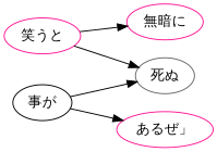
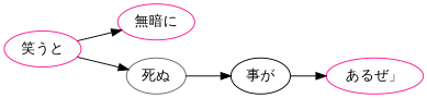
  digraph {
    fontname=Montserrat
    rankdir=LR
    node [color=deeppink fontname=Montserrat]
    edge [fontname=Montserrat]
    n1 [label="無暗に"]
    n2 [label="笑うと"]
    n3 [color=gray40 label="死ぬ"]
    n4 [color=black label="事が"]
    n5 [label="あるぜ」"]
    n2 -> n1
    n2 -> n3
-   n4 -> n3
+   n3 -> n4
    n4 -> n5
  }
